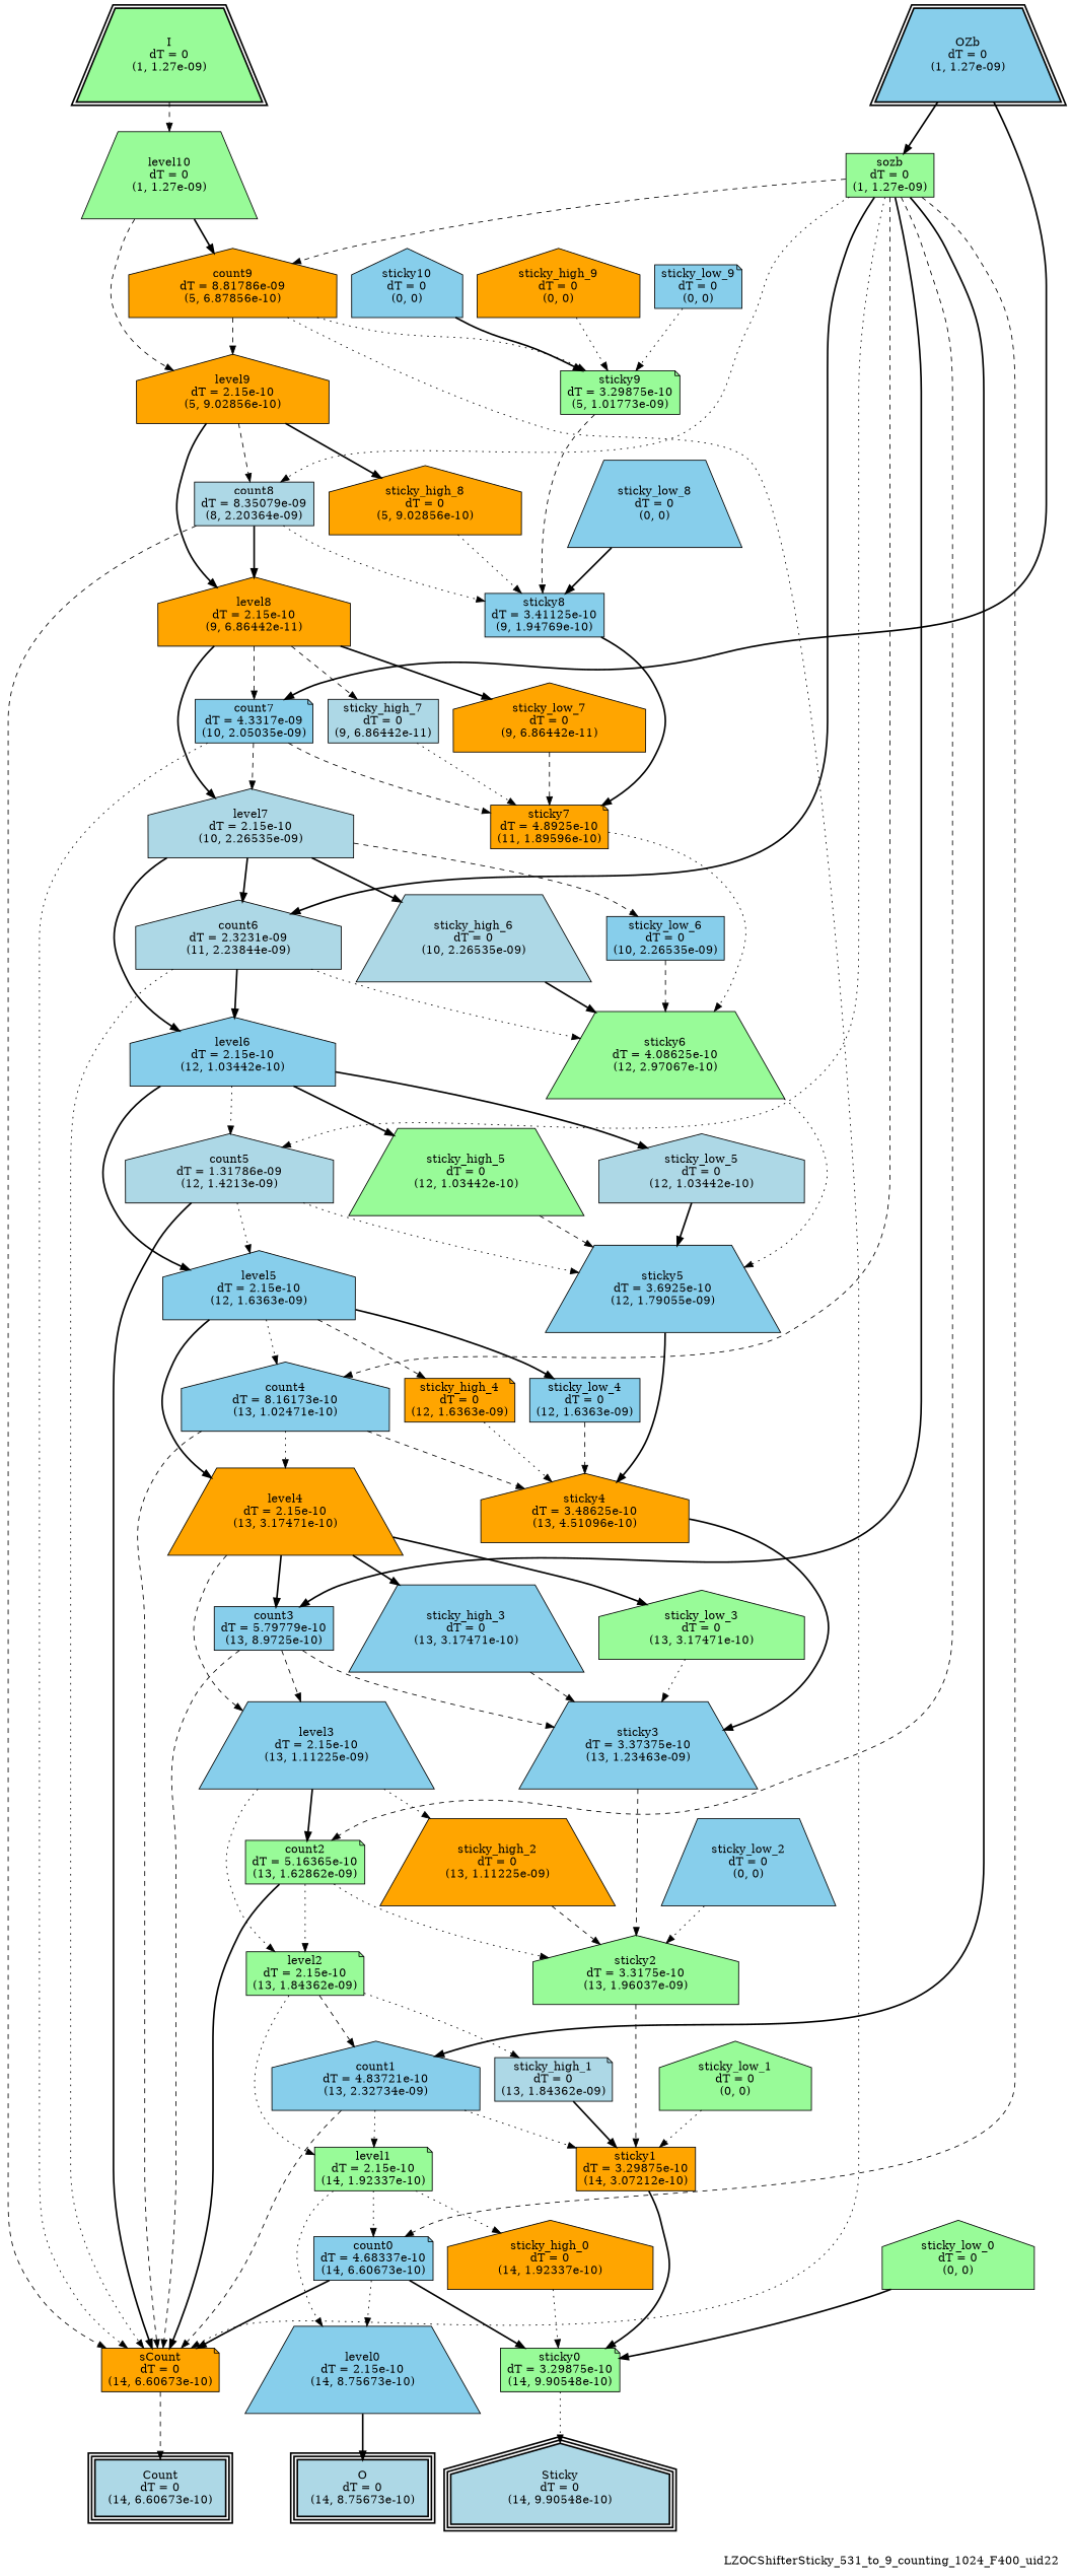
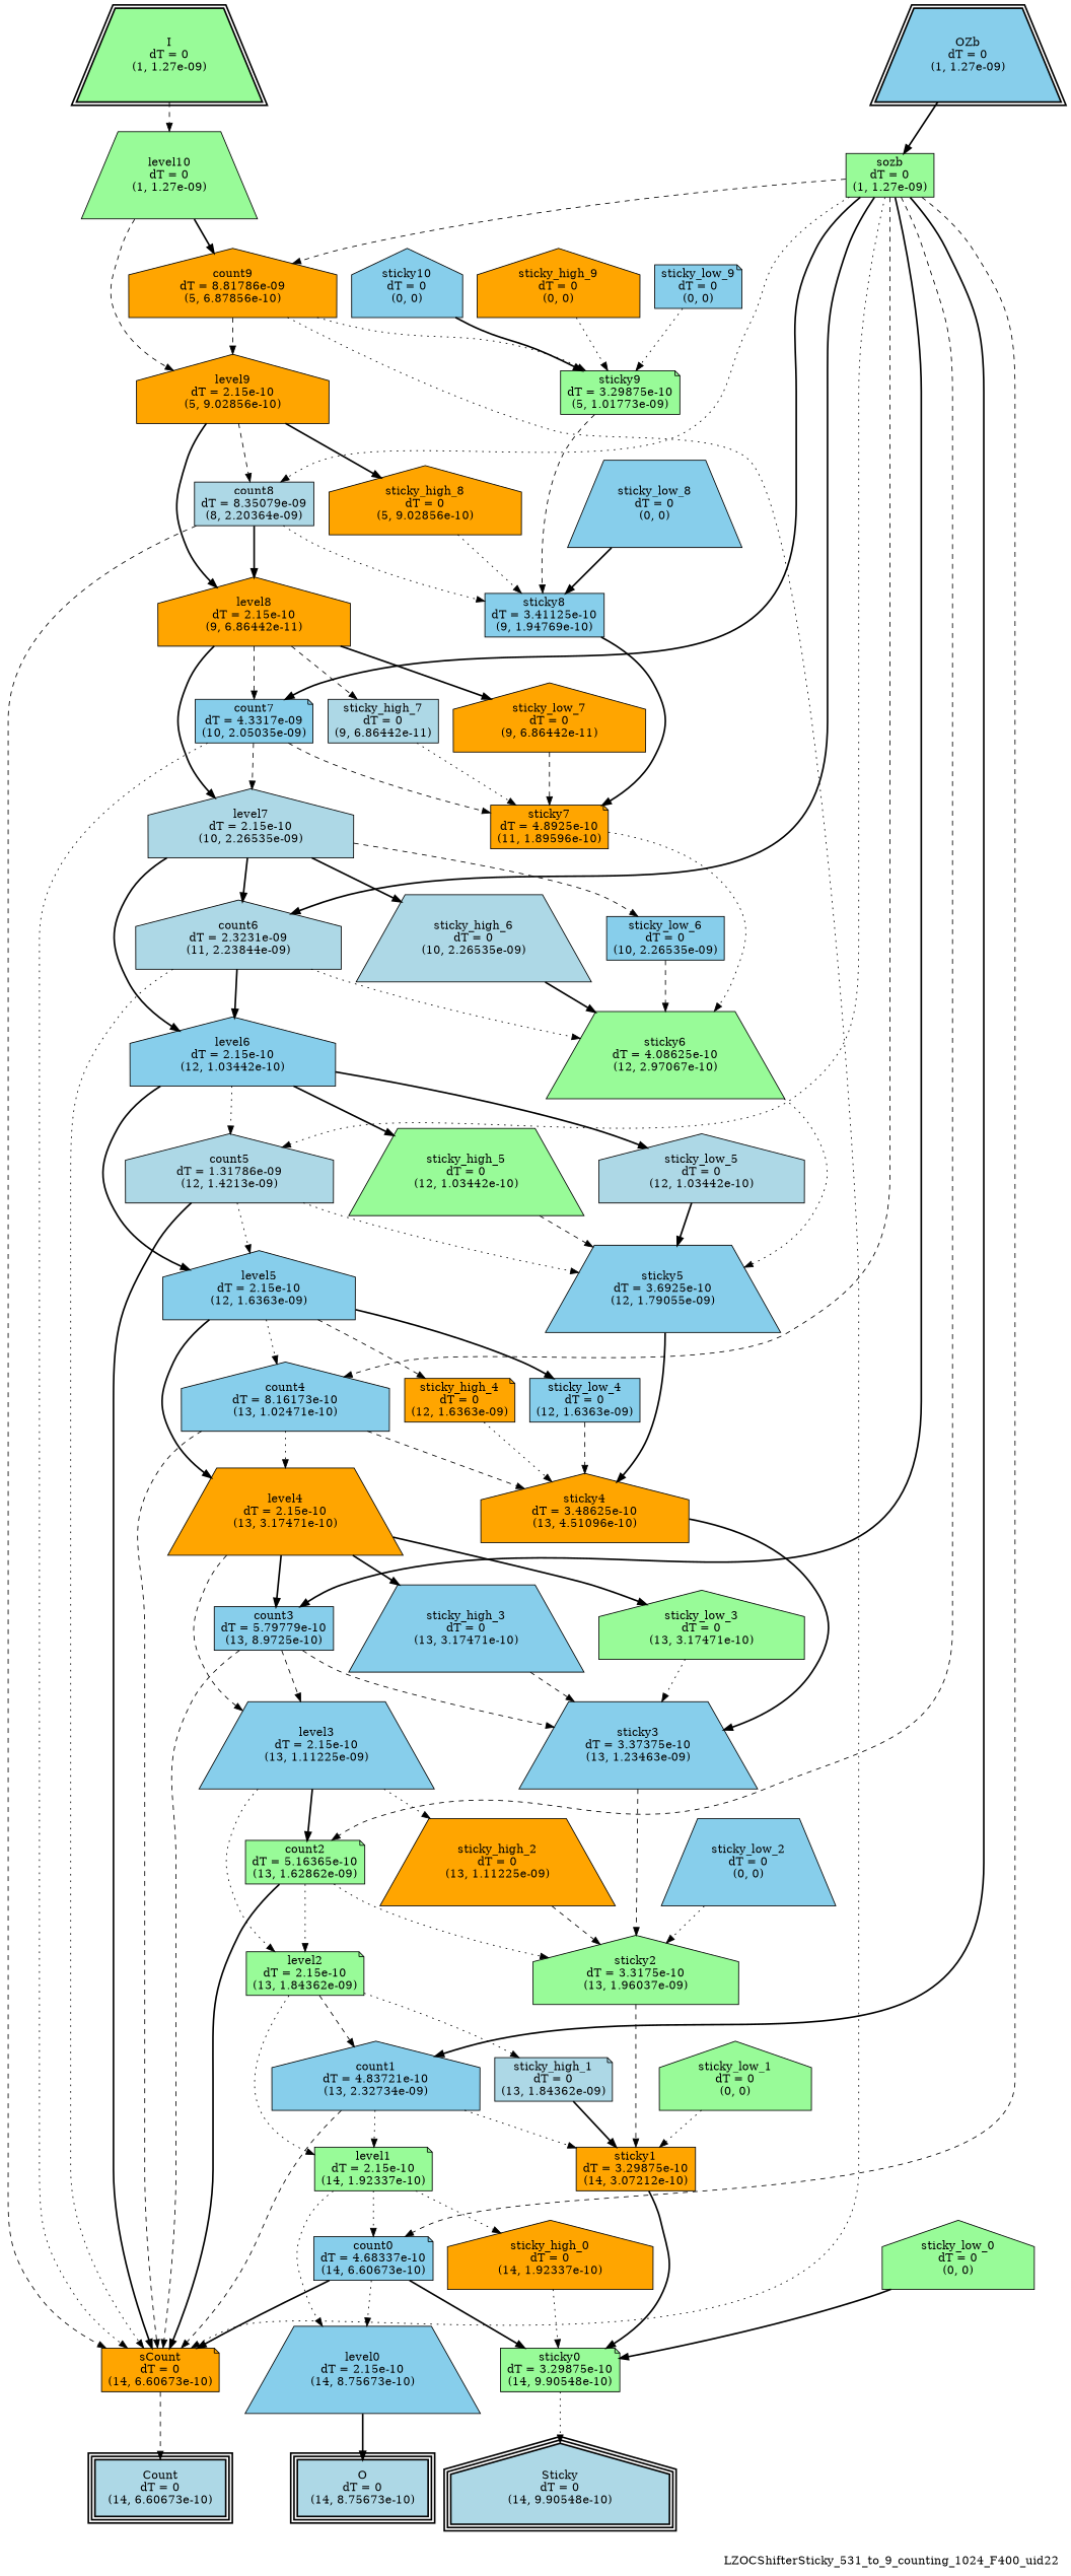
  digraph {
    label=LZOCShifterSticky_531_to_9_counting_1024_F400_uid22
    labeljust=right
    labelloc=bottom
    nodesep=0.25
    ranksep=0.5
    node [color=black fillcolor=skyblue peripheries=1 shape=house style=filled]
    edge [arrowhead=normal arrowsize=1.0 arrowtail=normal color=black dir=forward style=bold]
    n1 [fillcolor=palegreen label="I\ndT = 0\n(1, 1.27e-09)" peripheries=2 shape=trapezium style="bold, filled,filled"]
    n2 [label="OZb\ndT = 0\n(1, 1.27e-09)" peripheries=2 shape=trapezium style="bold, filled,filled"]
    n3 [fillcolor=lightblue label="Count\ndT = 0\n(14, 6.60673e-10)" peripheries=3 shape=box style="bold, filled,filled"]
    n4 [fillcolor=lightblue label="O\ndT = 0\n(14, 8.75673e-10)" peripheries=3 shape=box style="bold, filled,filled"]
    n5 [fillcolor=lightblue label="Sticky\ndT = 0\n(14, 9.90548e-10)" peripheries=3 style="bold, filled,filled"]
    n6 [fillcolor=palegreen label="level10\ndT = 0\n(1, 1.27e-09)" shape=trapezium]
    n7 [fillcolor=palegreen label="sozb\ndT = 0\n(1, 1.27e-09)" shape=box]
    n8 [fillcolor=orange label="count9\ndT = 8.81786e-09\n(5, 6.87856e-10)"]
    n9 [fillcolor=orange label="level9\ndT = 2.15e-10\n(5, 9.02856e-10)"]
    n10 [fillcolor=lightblue label="count8\ndT = 8.35079e-09\n(8, 2.20364e-09)" shape=box]
    n11 [label="count7\ndT = 4.3317e-09\n(10, 2.05035e-09)" shape=note]
    n12 [fillcolor=lightblue label="count6\ndT = 2.3231e-09\n(11, 2.23844e-09)"]
    n13 [fillcolor=lightblue label="count5\ndT = 1.31786e-09\n(12, 1.4213e-09)"]
    n14 [label="count4\ndT = 8.16173e-10\n(13, 1.02471e-10)"]
    n15 [label="count3\ndT = 5.79779e-10\n(13, 8.9725e-10)" shape=box]
    n16 [fillcolor=palegreen label="count2\ndT = 5.16365e-10\n(13, 1.62862e-09)" shape=note]
    n17 [label="count1\ndT = 4.83721e-10\n(13, 2.32734e-09)"]
    n18 [label="count0\ndT = 4.68337e-10\n(14, 6.60673e-10)" shape=note]
    n19 [fillcolor=palegreen label="sticky9\ndT = 3.29875e-10\n(5, 1.01773e-09)" shape=note]
    n20 [fillcolor=orange label="sCount\ndT = 0\n(14, 6.60673e-10)" shape=note]
    n21 [fillcolor=orange label="level8\ndT = 2.15e-10\n(9, 6.86442e-11)"]
    n22 [fillcolor=orange label="sticky_high_8\ndT = 0\n(5, 9.02856e-10)"]
    n23 [label="sticky8\ndT = 3.41125e-10\n(9, 1.94769e-10)" shape=box]
    n24 [fillcolor=lightblue label="level7\ndT = 2.15e-10\n(10, 2.26535e-09)"]
    n25 [fillcolor=orange label="sticky7\ndT = 4.8925e-10\n(11, 1.89596e-10)" shape=note]
    n26 [label="level6\ndT = 2.15e-10\n(12, 1.03442e-10)"]
    n27 [fillcolor=palegreen label="sticky6\ndT = 4.08625e-10\n(12, 2.97067e-10)" shape=trapezium]
    n28 [label="level5\ndT = 2.15e-10\n(12, 1.6363e-09)"]
    n29 [label="sticky5\ndT = 3.6925e-10\n(12, 1.79055e-09)" shape=trapezium]
    n30 [fillcolor=orange label="level4\ndT = 2.15e-10\n(13, 3.17471e-10)" shape=trapezium]
    n31 [fillcolor=orange label="sticky4\ndT = 3.48625e-10\n(13, 4.51096e-10)"]
    n32 [label="level3\ndT = 2.15e-10\n(13, 1.11225e-09)" shape=trapezium]
    n33 [label="sticky3\ndT = 3.37375e-10\n(13, 1.23463e-09)" shape=trapezium]
    n34 [fillcolor=palegreen label="level2\ndT = 2.15e-10\n(13, 1.84362e-09)" shape=note]
    n35 [fillcolor=palegreen label="sticky2\ndT = 3.3175e-10\n(13, 1.96037e-09)"]
    n36 [fillcolor=palegreen label="level1\ndT = 2.15e-10\n(14, 1.92337e-10)" shape=note]
    n37 [fillcolor=orange label="sticky1\ndT = 3.29875e-10\n(14, 3.07212e-10)" shape=box]
    n38 [label="level0\ndT = 2.15e-10\n(14, 8.75673e-10)" shape=trapezium]
    n39 [fillcolor=palegreen label="sticky0\ndT = 3.29875e-10\n(14, 9.90548e-10)" shape=note]
    n40 [label="sticky10\ndT = 0\n(0, 0)"]
    n41 [fillcolor=lightblue label="sticky_high_7\ndT = 0\n(9, 6.86442e-11)" shape=box]
    n42 [fillcolor=orange label="sticky_low_7\ndT = 0\n(9, 6.86442e-11)"]
    n43 [fillcolor=orange label="sticky_high_9\ndT = 0\n(0, 0)"]
    n44 [label="sticky_low_9\ndT = 0\n(0, 0)" shape=note]
    n45 [fillcolor=lightblue label="sticky_high_6\ndT = 0\n(10, 2.26535e-09)" shape=trapezium]
    n46 [label="sticky_low_6\ndT = 0\n(10, 2.26535e-09)" shape=box]
    n47 [label="sticky_low_8\ndT = 0\n(0, 0)" shape=trapezium]
    n48 [fillcolor=palegreen label="sticky_high_5\ndT = 0\n(12, 1.03442e-10)" shape=trapezium]
    n49 [fillcolor=lightblue label="sticky_low_5\ndT = 0\n(12, 1.03442e-10)"]
    n50 [fillcolor=orange label="sticky_high_4\ndT = 0\n(12, 1.6363e-09)" shape=note]
    n51 [label="sticky_low_4\ndT = 0\n(12, 1.6363e-09)" shape=box]
    n52 [label="sticky_high_3\ndT = 0\n(13, 3.17471e-10)" shape=trapezium]
    n53 [fillcolor=palegreen label="sticky_low_3\ndT = 0\n(13, 3.17471e-10)"]
    n54 [fillcolor=orange label="sticky_high_2\ndT = 0\n(13, 1.11225e-09)" shape=trapezium]
    n55 [fillcolor=lightblue label="sticky_high_1\ndT = 0\n(13, 1.84362e-09)" shape=note]
    n56 [fillcolor=orange label="sticky_high_0\ndT = 0\n(14, 1.92337e-10)"]
    n57 [label="sticky_low_2\ndT = 0\n(0, 0)" shape=trapezium]
    n58 [fillcolor=palegreen label="sticky_low_1\ndT = 0\n(0, 0)"]
    n59 [fillcolor=palegreen label="sticky_low_0\ndT = 0\n(0, 0)"]
    subgraph sub_1 {
      rank=same
      n1
      n2
    }
    subgraph sub_2 {
      rank=same
      n3
      n4
      n5
    }
    n1 -> n6 [style=dashed]
    n2 -> n7
    n6 -> n8
    n6 -> n9 [style=dashed]
    n7 -> n8 [style=dashed]
    n7 -> n10 [style=dotted]
-   n2 -> n11
+   n7 -> n11
    n7 -> n12
    n7 -> n13 [style=dotted]
    n7 -> n14 [style=dashed]
    n7 -> n15
    n7 -> n16 [style=dashed]
    n7 -> n17
    n7 -> n18 [style=dashed]
    n8 -> n9 [style=dashed]
    n8 -> n19 [style=dotted]
    n8 -> n20 [style=dotted]
    n9 -> n10 [style=dashed]
    n9 -> n21
    n9 -> n22
    n10 -> n20 [style=dashed]
    n10 -> n21
    n10 -> n23 [style=dotted]
    n11 -> n20 [style=dotted]
    n11 -> n24 [style=dashed]
    n11 -> n25 [style=dashed]
    n12 -> n20 [style=dotted]
    n12 -> n26
    n12 -> n27 [style=dotted]
    n13 -> n20
    n13 -> n28 [style=dotted]
    n13 -> n29 [style=dotted]
    n14 -> n20 [style=dashed]
    n14 -> n30 [style=dotted]
    n14 -> n31 [style=dashed]
    n15 -> n20 [style=dashed]
    n15 -> n32 [style=dashed]
    n15 -> n33 [style=dashed]
    n16 -> n20
    n16 -> n34 [style=dotted]
    n16 -> n35 [style=dotted]
    n17 -> n20 [style=dashed]
    n17 -> n36 [style=dotted]
    n17 -> n37 [style=dotted]
    n18 -> n20
    n18 -> n38 [style=dotted]
    n18 -> n39
    n19 -> n23 [style=dashed]
    n20 -> n3 [style=dashed]
    n21 -> n11 [style=dashed]
    n21 -> n24
    n21 -> n41 [style=dashed]
    n21 -> n42
    n22 -> n23 [style=dotted]
    n23 -> n25
    n24 -> n12
    n24 -> n26
    n24 -> n45
    n24 -> n46 [style=dashed]
    n25 -> n27 [style=dotted]
    n26 -> n13 [style=dotted]
    n26 -> n28
    n26 -> n48
    n26 -> n49
    n27 -> n29 [style=dotted]
    n28 -> n14 [style=dotted]
    n28 -> n30
    n28 -> n50 [style=dashed]
    n28 -> n51
    n29 -> n31
    n30 -> n15
    n30 -> n32 [style=dashed]
    n30 -> n52
    n30 -> n53
    n31 -> n33
    n32 -> n16
    n32 -> n34 [style=dotted]
    n32 -> n54 [style=dotted]
    n33 -> n35 [style=dashed]
    n34 -> n17 [style=dashed]
    n34 -> n36 [style=dotted]
    n34 -> n55 [style=dotted]
    n35 -> n37 [style=dashed]
    n36 -> n18 [style=dotted]
    n36 -> n38 [style=dotted]
    n36 -> n56 [style=dotted]
    n37 -> n39
    n38 -> n4
    n39 -> n5 [style=dotted]
    n40 -> n19
    n41 -> n25 [style=dotted]
    n42 -> n25 [style=dashed]
    n43 -> n19 [style=dotted]
    n44 -> n19 [style=dotted]
    n45 -> n27
    n46 -> n27 [style=dashed]
    n47 -> n23
    n48 -> n29 [style=dashed]
    n49 -> n29
    n50 -> n31 [style=dotted]
    n51 -> n31 [style=dashed]
    n52 -> n33 [style=dashed]
    n53 -> n33 [style=dotted]
    n54 -> n35 [style=dashed]
    n55 -> n37
    n56 -> n39 [style=dotted]
    n57 -> n35 [style=dotted]
    n58 -> n37 [style=dotted]
    n59 -> n39
  }
